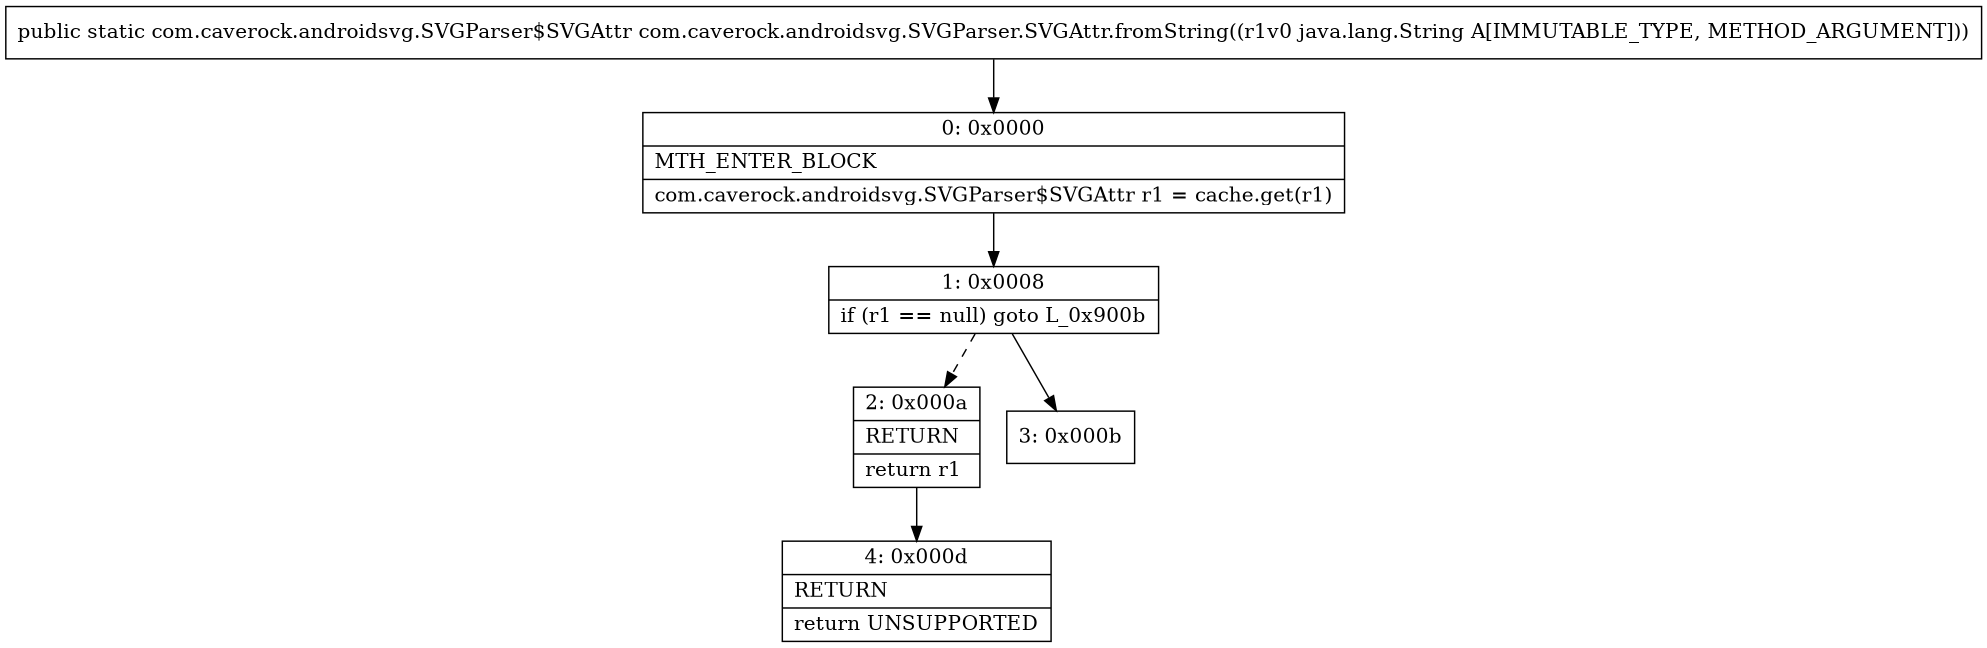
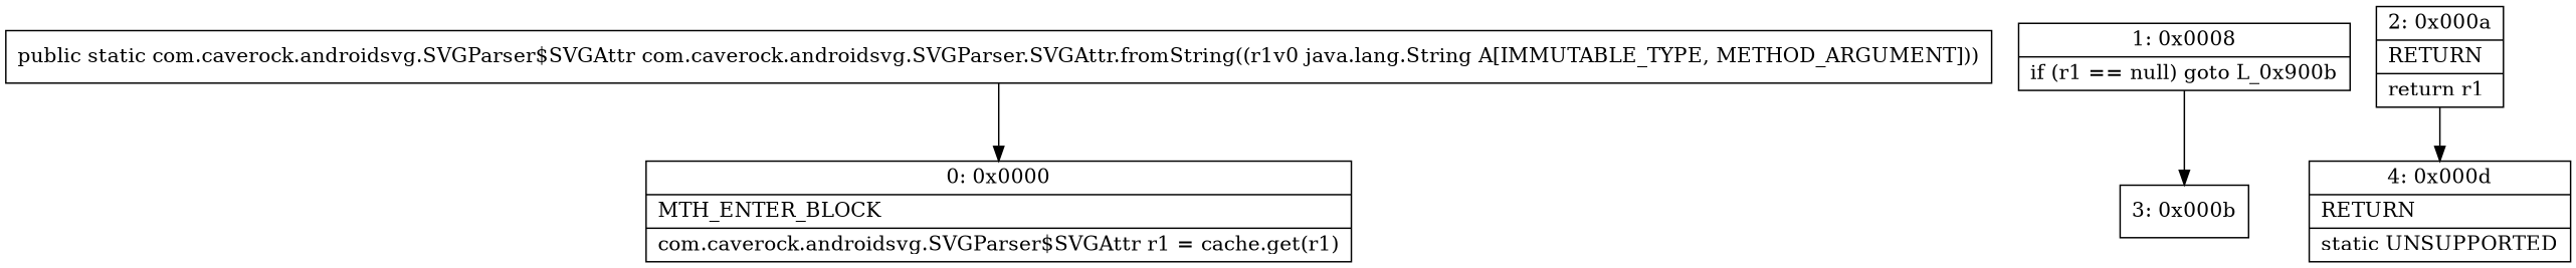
  digraph {
    node [shape=record]
    n1 [label="{0\:\ 0x0000|MTH_ENTER_BLOCK\l|com.caverock.androidsvg.SVGParser$SVGAttr r1 = cache.get(r1)\l}"]
    n2 [label="{1\:\ 0x0008|if (r1 == null) goto L_0x900b\l}"]
    n3 [label="{2\:\ 0x000a|RETURN\l|return r1\l}"]
    n4 [label="{3\:\ 0x000b}"]
-   n5 [label="{4\:\ 0x000d|RETURN\l|return UNSUPPORTED\l}"]
+   n5 [label="{4\:\ 0x000d|RETURN\l|static UNSUPPORTED\l}"]
    n6 [label="{public static com.caverock.androidsvg.SVGParser$SVGAttr com.caverock.androidsvg.SVGParser.SVGAttr.fromString((r1v0 java.lang.String A[IMMUTABLE_TYPE, METHOD_ARGUMENT])) }"]
-   n1 -> n2
-   n2 -> n3 [style=dashed]
    n2 -> n4
    n3 -> n5
    n6 -> n1
  }
